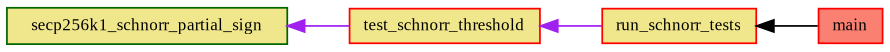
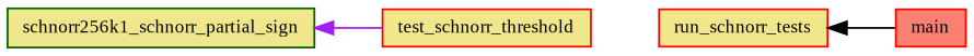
  digraph {
    fontname="Liberation Serif"
    rankdir=LR
    node [color=red fillcolor=khaki fontname="Liberation Serif" fontsize=10 shape=record style=filled]
    edge [color=purple dir=back fontname="Liberation Serif" fontsize=10 labelfontname=Helvetica labelfontsize=10 style=solid]
-   n1 [color=darkgreen fontcolor=black height=0.2 label=secp256k1_schnorr_partial_sign width=0.4]
+   n1 [color=darkgreen fontcolor=black height=0.2 label=schnorr256k1_schnorr_partial_sign width=0.4]
    n2 [height=0.2 label=test_schnorr_threshold width=0.4]
    n3 [height=0.2 label=run_schnorr_tests width=0.4]
    n4 [fillcolor=salmon height=0.2 label=main width=0.4]
    n1 -> n2
-   n2 -> n3
    n3 -> n4 [color=black]
  }
